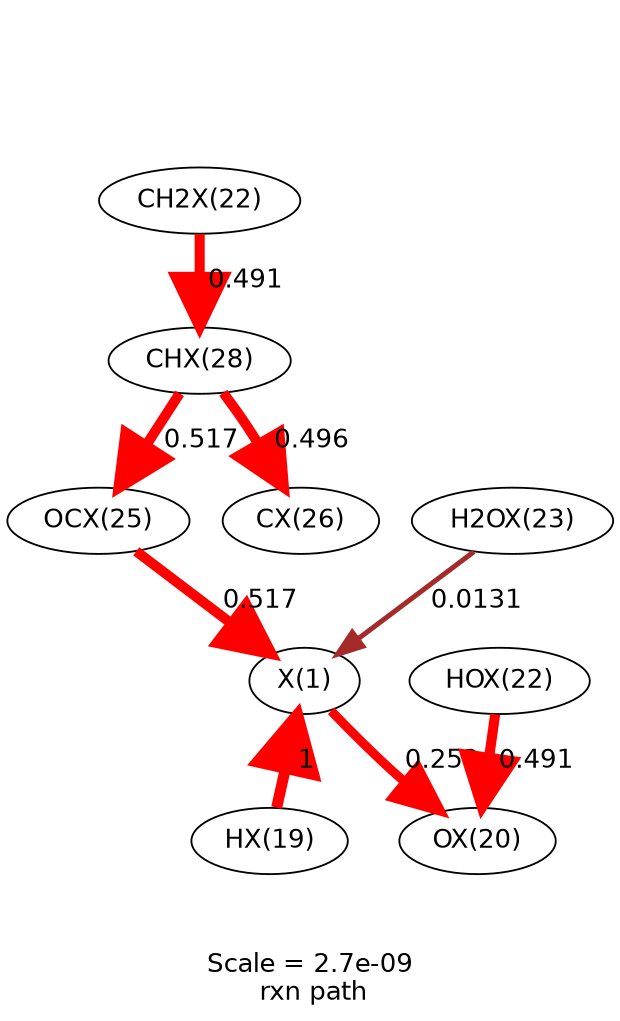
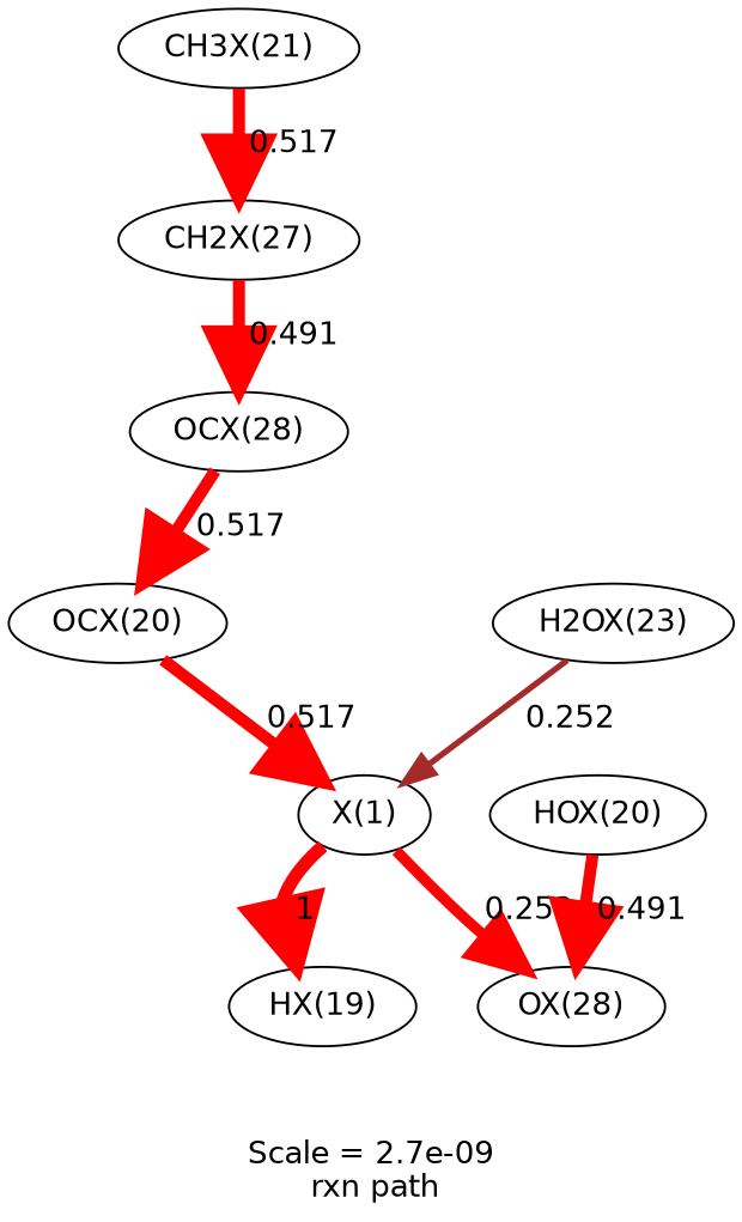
  digraph {
    fontname=Helvetica
    label="Scale = 2.7e-09\l rxn path"
    node [fontname=Helvetica]
    edge [arrowsize=2.75 color=red fontname=Helvetica style="setlinewidth(5.5)"]
-   n1 [label="OX(20)"]
+   n1 [label="OX(28)"]
    n2 [label="X(1)"]
    n3 [label="HX(19)"]
-   n4 [label="OCX(25)"]
+   n4 [label="OCX(20)"]
    n5 [label="H2OX(23)"]
-   n6 [label="HOX(22)"]
-   n8 [label="CH2X(22)"]
-   n9 [label="CHX(28)"]
-   n10 [label="CX(26)"]
+   n6 [label="HOX(20)"]
+   n7 [label="CH3X(21)"]
+   n8 [label="CH2X(27)"]
+   n9 [label="OCX(28)"]
    n2 -> n1 [arrowsize=2.48 label=" 0.252" style="setlinewidth(4.96)"]
-   n3 -> n2 [arrowsize=3 label=" 1" style="setlinewidth(6)"]
+   n2 -> n3 [arrowsize=3 label=" 1" style="setlinewidth(6)"]
    n4 -> n2 [label=" 0.517"]
-   n5 -> n2 [arrowsize=1.36 color=brown label=" 0.0131" style="setlinewidth(2.73)"]
+   n5 -> n2 [arrowsize=1.36 color=brown label=" 0.252" style="setlinewidth(2.73)"]
    n6 -> n1 [arrowsize=2.73 label=" 0.491" style="setlinewidth(5.46)"]
+   n7 -> n8 [label=" 0.517"]
    n8 -> n9 [arrowsize=2.74 label=" 0.491" style="setlinewidth(5.47)"]
    n9 -> n4 [label=" 0.517"]
-   n9 -> n10 [arrowsize=2.74 label=" 0.496" style="setlinewidth(5.47)"]
  }
